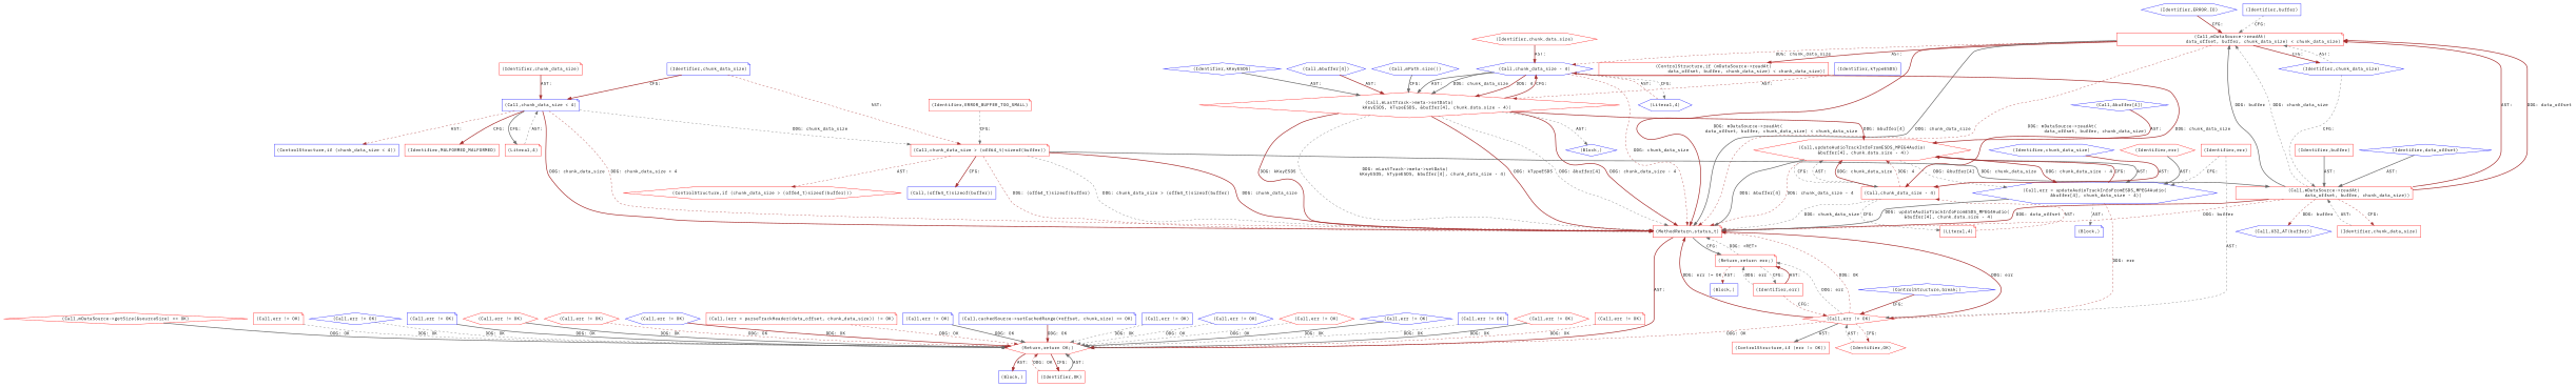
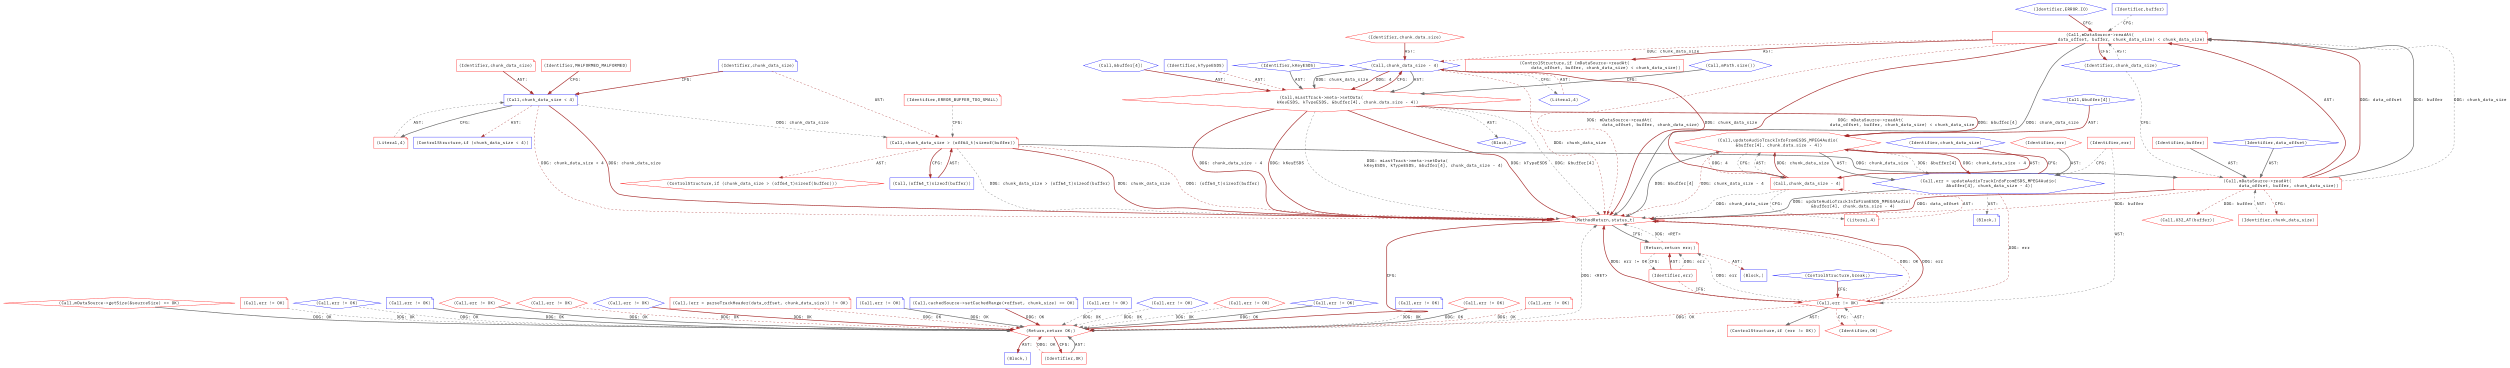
  digraph {
    fontname="IBM Plex Mono"
    node [color=red fontname="IBM Plex Mono" shape=hexagon]
    edge [color=brown fontname="IBM Plex Mono" style=bold]
    n1 [label="(Call,mDataSource->readAt(\n                        data_offset, buffer, chunk_data_size) < chunk_data_size)" shape=note]
    n2 [color=blue label="(Call,chunk_data_size - 4)"]
    n3 [label="(ControlStructure,if (mDataSource->readAt(\n                        data_offset, buffer, chunk_data_size) < chunk_data_size))" shape=box]
    n4 [color=blue label="(Identifier,chunk_data_size)"]
-   n5 [label="(MethodReturn,status_t)" shape=note]
+   n5 [label="(MethodReturn,status_t)" shape=diamond]
    n6 [label="(Call,mLastTrack->meta->setData(\n                    kKeyESDS, kTypeESDS, &buffer[4], chunk_data_size - 4))" shape=diamond]
    n7 [label="(Call,chunk_data_size - 4)" shape=box]
    n8 [color=blue label="(Literal,4)"]
    n9 [label="(Call,mDataSource->readAt(\n                        data_offset, buffer, chunk_data_size))" shape=note]
    n10 [label="(Return,return err;)" shape=note]
    n11 [label="(Return,return OK;)"]
-   n12 [color=blue label="(Call,U32_AT(buffer))"]
+   n12 [label="(Call,U32_AT(buffer))"]
    n13 [label="(Identifier,chunk_data_size)" shape=box]
    n14 [label="(Call,chunk_data_size > (off64_t)sizeof(buffer))" shape=note]
    n15 [color=blue label="(Call,(off64_t)sizeof(buffer))" shape=box]
    n16 [label="(ControlStructure,if (chunk_data_size > (off64_t)sizeof(buffer)))"]
    n17 [color=blue label="(Call,chunk_data_size < 4)" shape=note]
    n18 [label="(Literal,4)" shape=note]
    n19 [color=blue label="(ControlStructure,if (chunk_data_size < 4))" shape=box]
    n20 [label="(Call,updateAudioTrackInfoFromESDS_MPEG4Audio(\n &buffer[4], chunk_data_size - 4))"]
    n21 [color=blue label="(Block,)" shape=diamond]
    n22 [label="(Literal,4)" shape=note]
    n23 [color=blue label="(Call,err = updateAudioTrackInfoFromESDS_MPEG4Audio(\n &buffer[4], chunk_data_size - 4))"]
    n24 [label="(Call,err != OK)" shape=diamond]
    n25 [color=blue label="(Block,)" shape=note]
    n26 [label="(ControlStructure,if (err != OK))" shape=box]
    n27 [label="(Identifier,OK)"]
    n28 [label="(Identifier,err)" shape=box]
    n29 [color=blue label="(Block,)" shape=box]
    n30 [color=blue label="(Block,)" shape=box]
    n31 [label="(Identifier,OK)" shape=box]
    n32 [color=blue label="(Call,err != OK)" shape=note]
    n33 [label="(Identifier,err)" shape=box]
    n34 [color=blue label="(Identifier,kTypeESDS)" shape=box]
    n35 [color=blue label="(Identifier,kKeyESDS)" shape=diamond]
    n36 [color=blue label="(Call,mPath.size())"]
    n37 [label="(Call,err != OK)"]
    n38 [label="(Call,err != OK)" shape=note]
    n39 [color=blue label="(Call,err != OK)"]
    n40 [label="(Identifier,buffer)" shape=box]
    n41 [color=blue label="(Identifier,chunk_data_size)" shape=note]
    n42 [color=blue label="(Call,&buffer[4])"]
    n43 [color=blue label="(Identifier,chunk_data_size)"]
    n44 [label="(Identifier,ERROR_BUFFER_TOO_SMALL)" shape=note]
    n45 [color=blue label="(Call,&buffer[4])" shape=diamond]
    n46 [label="(Identifier,chunk_data_size)"]
    n47 [label="(Call,err != OK)"]
    n48 [color=blue label="(Call,err != OK)" shape=diamond]
    n49 [color=blue label="(ControlStructure,break;)" shape=diamond]
    n50 [label="(Call,mDataSource->getSize(&sourceSize) == OK)" shape=diamond]
    n51 [label="(Call,err != OK)" shape=note]
    n52 [color=blue label="(Call,err != OK)" shape=diamond]
    n53 [color=blue label="(Identifier,ERROR_IO)"]
    n54 [color=blue label="(Call,err != OK)" shape=note]
    n55 [label="(Call,err != OK)"]
    n56 [label="(Call,err != OK)"]
    n57 [color=blue label="(Call,err != OK)"]
    n58 [color=blue label="(Identifier,data_offset)" shape=diamond]
    n59 [label="(Call,(err = parseTrackHeader(data_offset, chunk_data_size)) != OK)" shape=note]
    n60 [color=blue label="(Call,err != OK)" shape=note]
    n61 [color=blue label="(Identifier,buffer)" shape=box]
    n62 [label="(Identifier,chunk_data_size)" shape=note]
    n63 [color=blue label="(Call,cachedSource->setCachedRange(*offset, chunk_size) == OK)" shape=note]
    n64 [color=blue label="(Call,err != OK)" shape=box]
    n65 [label="(Identifier,MALFORMED_MALFORMED)" shape=box]
    n66 [label="(Identifier,err)"]
    n1 -> n2 [label="DDG: chunk_data_size" style=dashed]
    n1 -> n3 [label="AST: "]
    n1 -> n4 [label="CFG: "]
    n1 -> n5 [label="DDG: mDataSource->readAt(\n                        data_offset, buffer, chunk_data_size) < chunk_data_size"]
    n1 -> n5 [color=gray40 label="DDG: chunk_data_size"]
    n1 -> n5 [label="DDG: mDataSource->readAt(\n                        data_offset, buffer, chunk_data_size)" style=dashed]
    n2 -> n5 [label="DDG: chunk_data_size" style=dashed]
    n2 -> n6 [color=gray40 label="AST: "]
    n2 -> n6 [color=gray40 label="DDG: chunk_data_size"]
    n2 -> n6 [label="DDG: 4"]
    n2 -> n7 [label="DDG: chunk_data_size"]
    n2 -> n8 [color=gray40 label="CFG: " style=dashed]
    n4 -> n1 [color=gray40 label="AST: " style=dashed]
    n4 -> n9 [color=gray40 label="CFG: " style=dashed]
    n5 -> n10 [color=gray40 label="CFG: "]
-   n5 -> n11 [label="AST: "]
+   n5 -> n11 [label="CFG: "]
    n6 -> n2 [label="CFG: "]
    n6 -> n5 [label="DDG: chunk_data_size - 4"]
    n6 -> n5 [label="DDG: kKeyESDS"]
    n6 -> n5 [color=gray40 label="DDG: mLastTrack->meta->setData(\n                    kKeyESDS, kTypeESDS, &buffer[4], chunk_data_size - 4)" style=dashed]
    n6 -> n5 [label="DDG: kTypeESDS"]
    n6 -> n5 [color=gray40 label="DDG: &buffer[4]" style=dashed]
    n6 -> n20 [label="DDG: &buffer[4]"]
    n6 -> n21 [color=gray40 label="AST: " style=dashed]
    n7 -> n5 [color=gray40 label="DDG: chunk_data_size" style=dashed]
    n7 -> n20 [color=gray40 label="AST: " style=dashed]
    n7 -> n20 [label="DDG: chunk_data_size"]
    n7 -> n20 [label="DDG: 4" style=dashed]
    n7 -> n22 [color=gray40 label="CFG: " style=dashed]
    n8 -> n2 [label="AST: " style=dashed]
    n9 -> n1 [label="AST: "]
    n9 -> n1 [label="DDG: data_offset"]
    n9 -> n1 [color=gray40 label="DDG: buffer"]
    n9 -> n1 [color=gray40 label="DDG: chunk_data_size" style=dashed]
    n9 -> n5 [label="DDG: data_offset"]
    n9 -> n5 [label="DDG: buffer" style=dashed]
    n9 -> n12 [label="DDG: buffer" style=dashed]
    n9 -> n13 [label="CFG: " style=dashed]
    n10 -> n5 [color=gray40 label="DDG: <RET>" style=dashed]
    n10 -> n28 [color=gray40 label="CFG: " style=dashed]
    n10 -> n29 [label="AST: " style=dashed]
+   n11 -> n5 [color=gray40 label="DDG: <RET>" style=dashed]
    n11 -> n30 [label="AST: "]
    n11 -> n31 [label="CFG: "]
    n13 -> n9 [color=gray40 label="AST: " style=dashed]
    n14 -> n5 [label="DDG: (off64_t)sizeof(buffer)" style=dashed]
    n14 -> n5 [color=gray40 label="DDG: chunk_data_size > (off64_t)sizeof(buffer)" style=dashed]
    n14 -> n5 [label="DDG: chunk_data_size"]
    n14 -> n9 [color=gray40 label="DDG: chunk_data_size"]
    n14 -> n15 [label="CFG: "]
    n14 -> n16 [label="AST: " style=dashed]
+   n15 -> n14 [label="AST: "]
    n17 -> n5 [label="DDG: chunk_data_size < 4" style=dashed]
    n17 -> n5 [label="DDG: chunk_data_size"]
    n17 -> n14 [color=gray40 label="DDG: chunk_data_size" style=dashed]
    n17 -> n18 [color=gray40 label="CFG: "]
    n17 -> n19 [label="AST: " style=dashed]
    n18 -> n17 [color=gray40 label="AST: " style=dashed]
    n20 -> n5 [color=gray40 label="DDG: &buffer[4]"]
    n20 -> n5 [label="DDG: chunk_data_size - 4" style=dashed]
    n20 -> n7 [color=gray40 label="CFG: " style=dashed]
    n20 -> n23 [color=gray40 label="AST: "]
    n20 -> n23 [color=gray40 label="DDG: &buffer[4]" style=dashed]
    n20 -> n23 [label="DDG: chunk_data_size - 4"]
    n22 -> n7 [label="AST: " style=dashed]
    n23 -> n5 [color=gray40 label="DDG: updateAudioTrackInfoFromESDS_MPEG4Audio(\n &buffer[4], chunk_data_size - 4)"]
    n23 -> n20 [label="CFG: "]
    n23 -> n24 [label="DDG: err" style=dashed]
    n23 -> n25 [color=gray40 label="AST: " style=dashed]
    n24 -> n5 [label="DDG: OK" style=dashed]
    n24 -> n5 [label="DDG: err"]
    n24 -> n5 [label="DDG: err != OK"]
    n24 -> n10 [color=gray40 label="DDG: err" style=dashed]
    n24 -> n11 [label="DDG: OK" style=dashed]
    n24 -> n26 [color=gray40 label="AST: "]
    n24 -> n27 [label="CFG: " style=dashed]
    n27 -> n24 [color=gray40 label="AST: " style=dashed]
    n28 -> n10 [label="AST: "]
    n28 -> n10 [color=gray40 label="DDG: err" style=dashed]
    n28 -> n24 [label="CFG: " style=dashed]
    n31 -> n11 [color=gray40 label="AST: "]
    n31 -> n11 [label="DDG: OK" style=dashed]
    n32 -> n11 [color=gray40 label="DDG: OK" style=dashed]
    n33 -> n23 [color=gray40 label="CFG: " style=dashed]
    n33 -> n24 [color=gray40 label="AST: " style=dashed]
    n34 -> n6 [label="AST: " style=dashed]
    n35 -> n6 [color=gray40 label="AST: "]
    n36 -> n6 [color=gray40 label="CFG: "]
    n37 -> n11 [color=gray40 label="DDG: OK"]
    n38 -> n11 [label="DDG: OK" style=dashed]
    n39 -> n11 [color=gray40 label="DDG: OK" style=dashed]
    n40 -> n9 [color=gray40 label="AST: "]
    n41 -> n14 [label="AST: " style=dashed]
    n41 -> n17 [label="CFG: "]
    n42 -> n6 [label="AST: "]
    n43 -> n7 [label="AST: "]
    n44 -> n14 [color=gray40 label="CFG: " style=dashed]
    n45 -> n20 [label="AST: "]
    n46 -> n2 [label="AST: "]
    n47 -> n11 [color=gray40 label="DDG: OK" style=dashed]
    n48 -> n11 [color=gray40 label="DDG: OK"]
    n49 -> n24 [label="CFG: "]
    n50 -> n11 [color=gray40 label="DDG: OK"]
    n51 -> n11 [color=gray40 label="DDG: OK" style=dashed]
    n52 -> n11 [color=gray40 label="DDG: OK" style=dashed]
    n53 -> n1 [label="CFG: "]
    n54 -> n11 [color=gray40 label="DDG: OK"]
    n55 -> n11 [color=gray40 label="DDG: OK"]
    n56 -> n11 [label="DDG: OK" style=dashed]
    n57 -> n11 [label="DDG: OK"]
    n58 -> n9 [color=gray40 label="AST: "]
    n59 -> n11 [label="DDG: OK" style=dashed]
    n60 -> n11 [color=gray40 label="DDG: OK"]
    n61 -> n1 [color=gray40 label="CFG: " style=dashed]
    n62 -> n17 [label="AST: "]
    n63 -> n11 [label="DDG: OK"]
    n64 -> n11 [color=gray40 label="DDG: OK" style=dashed]
-   n17 -> n65 [label="CFG: "]
+   n65 -> n17 [label="CFG: "]
    n66 -> n23 [color=gray40 label="AST: "]
  }
